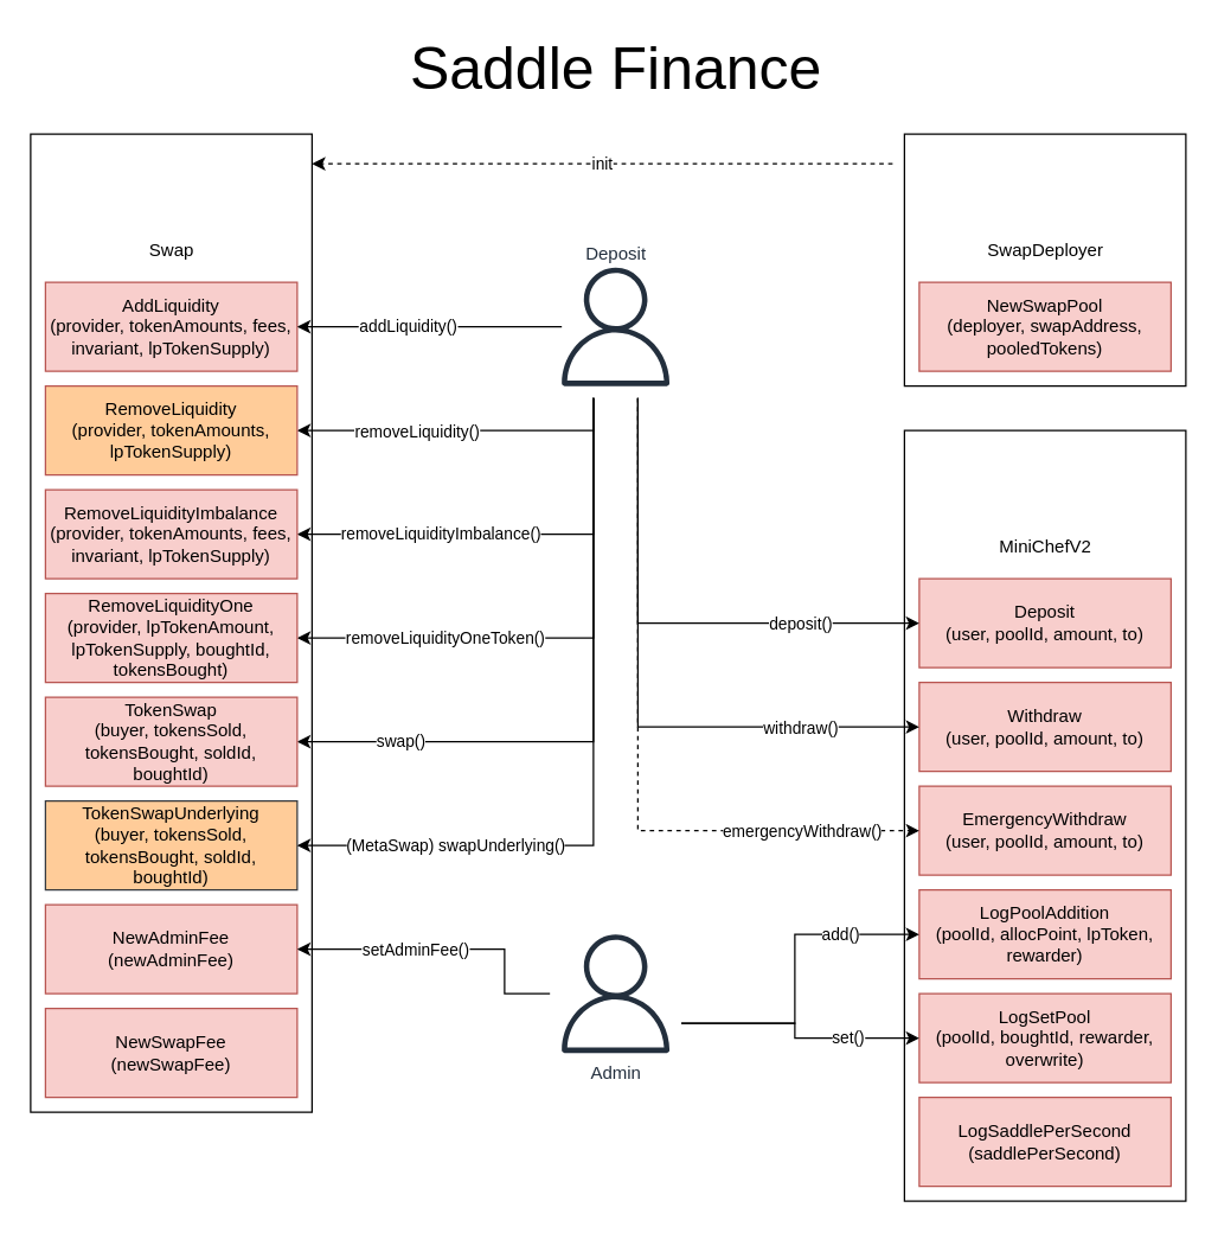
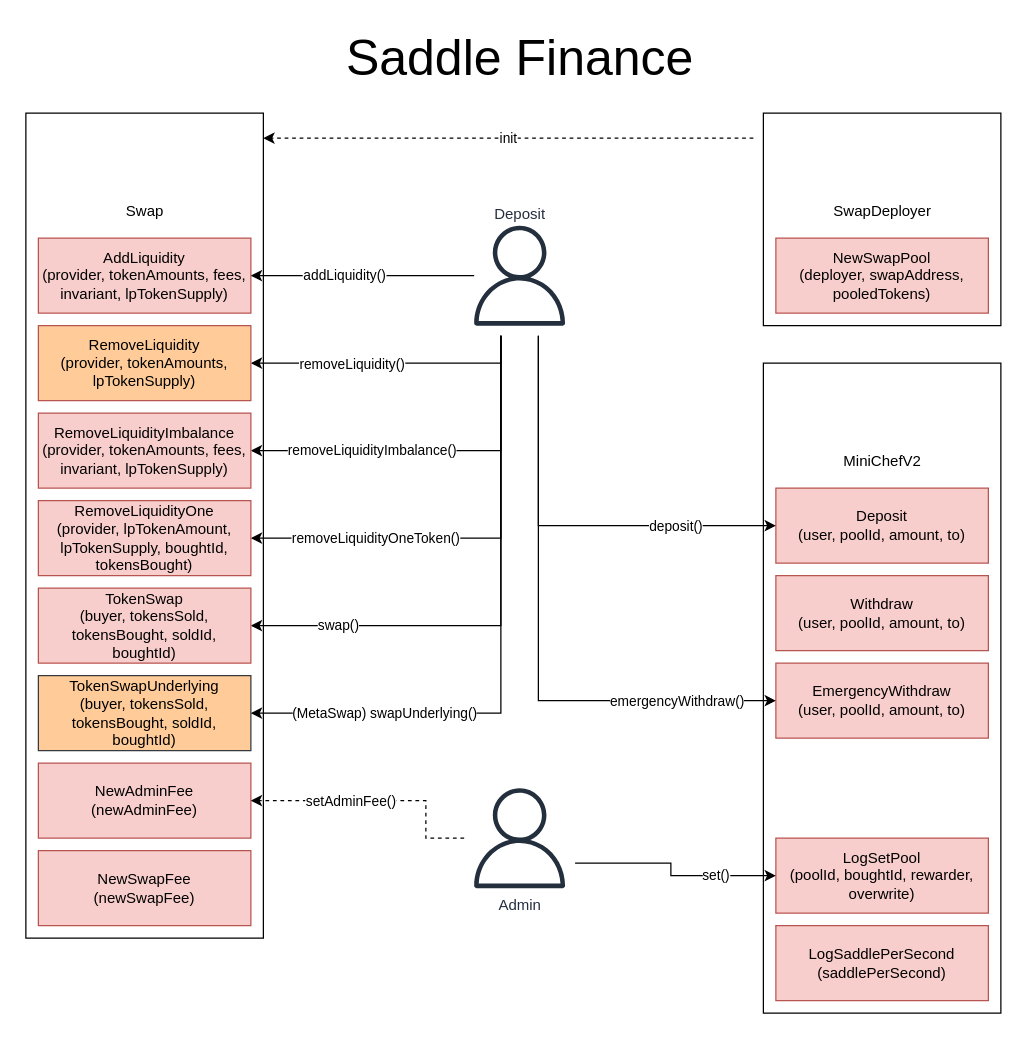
  <mxCell id="0" />
  <mxCell id="1" parent="0" />
  <mxCell id="2" value="" style="rounded=0;whiteSpace=wrap;html=1;" vertex="1" parent="1"><mxGeometry x="610" y="290" width="190" height="520" as="geometry" /></mxCell>
  <mxCell id="3" value="MiniChefV2" style="shape=image;html=1;verticalAlign=top;verticalLabelPosition=bottom;labelBackgroundColor=#ffffff;imageAspect=0;aspect=fixed;image=https://cdn2.iconfinder.com/data/icons/essential-web-4/50/content-form-contract-article-paper-128.png" vertex="1" parent="1"><mxGeometry x="677.5" y="300" width="55" height="55" as="geometry" /></mxCell>
  <mxCell id="4" value="Deposit&lt;br&gt;(user, poolId, amount, to)" style="rounded=0;whiteSpace=wrap;html=1;fillColor=#f8cecc;strokeColor=#b85450;" vertex="1" parent="1"><mxGeometry x="620" y="390" width="170" height="60" as="geometry" /></mxCell>
  <mxCell id="5" value="Withdraw&lt;br&gt;(user, poolId, amount, to)" style="rounded=0;whiteSpace=wrap;html=1;fillColor=#f8cecc;strokeColor=#b85450;" vertex="1" parent="1"><mxGeometry x="620" y="460" width="170" height="60" as="geometry" /></mxCell>
  <mxCell id="6" value="EmergencyWithdraw&lt;br&gt;(user, poolId, amount, to)" style="rounded=0;whiteSpace=wrap;html=1;fillColor=#f8cecc;strokeColor=#b85450;" vertex="1" parent="1"><mxGeometry x="620" y="530" width="170" height="60" as="geometry" /></mxCell>
- <mxCell id="7" value="LogPoolAddition&lt;br&gt;(poolId, allocPoint, lpToken, rewarder)" style="rounded=0;whiteSpace=wrap;html=1;fillColor=#f8cecc;strokeColor=#b85450;" vertex="1" parent="1"><mxGeometry x="620" y="600" width="170" height="60" as="geometry" /></mxCell>
  <mxCell id="8" value="LogSetPool&lt;br&gt;(poolId, boughtId, rewarder, overwrite)" style="rounded=0;whiteSpace=wrap;html=1;fillColor=#f8cecc;strokeColor=#b85450;" vertex="1" parent="1"><mxGeometry x="620" y="670" width="170" height="60" as="geometry" /></mxCell>
  <mxCell id="9" value="LogSaddlePerSecond&lt;br&gt;(saddlePerSecond)" style="rounded=0;whiteSpace=wrap;html=1;fillColor=#f8cecc;strokeColor=#b85450;" vertex="1" parent="1"><mxGeometry x="620" y="740" width="170" height="60" as="geometry" /></mxCell>
  <mxCell id="10" value="init" style="edgeStyle=orthogonalEdgeStyle;rounded=0;orthogonalLoop=1;jettySize=auto;html=1;endArrow=classic;endFill=1;sourcePerimeterSpacing=8;targetPerimeterSpacing=8;dashed=1;" edge="1" parent="1" source="11"><mxGeometry relative="1" as="geometry"><mxPoint x="210" y="110" as="targetPoint" /><Array as="points"><mxPoint x="510" y="110" /><mxPoint x="510" y="110" /></Array></mxGeometry></mxCell>
  <mxCell id="11" value="" style="rounded=0;whiteSpace=wrap;html=1;" parent="1" vertex="1"><mxGeometry x="610" y="90" width="190" height="170" as="geometry" /></mxCell>
  <mxCell id="12" value="SwapDeployer" style="shape=image;html=1;verticalAlign=top;verticalLabelPosition=bottom;labelBackgroundColor=#ffffff;imageAspect=0;aspect=fixed;image=https://cdn2.iconfinder.com/data/icons/essential-web-4/50/content-form-contract-article-paper-128.png" parent="1" vertex="1"><mxGeometry x="677.5" y="100" width="55" height="55" as="geometry" /></mxCell>
  <mxCell id="13" value="NewSwapPool&lt;br&gt;(deployer, swapAddress, pooledTokens)" style="rounded=0;whiteSpace=wrap;html=1;fillColor=#f8cecc;strokeColor=#b85450;" parent="1" vertex="1"><mxGeometry x="620" y="190" width="170" height="60" as="geometry" /></mxCell>
  <mxCell id="14" value="" style="rounded=0;whiteSpace=wrap;html=1;" parent="1" vertex="1"><mxGeometry x="20" y="90" width="190" height="660" as="geometry" /></mxCell>
  <mxCell id="15" value="Swap" style="shape=image;html=1;verticalAlign=top;verticalLabelPosition=bottom;labelBackgroundColor=#ffffff;imageAspect=0;aspect=fixed;image=https://cdn2.iconfinder.com/data/icons/essential-web-4/50/content-form-contract-article-paper-128.png" parent="1" vertex="1"><mxGeometry x="87.5" y="100" width="55" height="55" as="geometry" /></mxCell>
  <mxCell id="16" value="AddLiquidity&lt;br&gt;(provider, tokenAmounts, fees, invariant, lpTokenSupply)" style="rounded=0;whiteSpace=wrap;html=1;fillColor=#f8cecc;strokeColor=#b85450;" parent="1" vertex="1"><mxGeometry x="30" y="190" width="170" height="60" as="geometry" /></mxCell>
  <mxCell id="17" value="NewAdminFee&lt;br&gt;(newAdminFee)" style="rounded=0;whiteSpace=wrap;html=1;fillColor=#f8cecc;strokeColor=#b85450;" parent="1" vertex="1"><mxGeometry x="30" y="610" width="170" height="60" as="geometry" /></mxCell>
  <mxCell id="18" value="addLiquidity()" style="edgeStyle=orthogonalEdgeStyle;rounded=0;orthogonalLoop=1;jettySize=auto;html=1;entryX=1;entryY=0.5;entryDx=0;entryDy=0;" parent="1" source="30" target="16" edge="1"><mxGeometry x="0.166" relative="1" as="geometry"><mxPoint x="-298.666" y="120" as="sourcePoint" /><mxPoint x="-195.03" y="120" as="targetPoint" /><Array as="points"><mxPoint x="290" y="220" /></Array><mxPoint as="offset" /></mxGeometry></mxCell>
  <mxCell id="19" style="edgeStyle=orthogonalEdgeStyle;rounded=0;orthogonalLoop=1;jettySize=auto;html=1;entryX=1;entryY=0.5;entryDx=0;entryDy=0;endArrow=classic;endFill=1;sourcePerimeterSpacing=8;targetPerimeterSpacing=8;" edge="1" parent="1" source="30" target="38"><mxGeometry relative="1" as="geometry"><Array as="points"><mxPoint x="400" y="290" /></Array></mxGeometry></mxCell>
  <mxCell id="20" value="removeLiquidity()" style="edgeLabel;html=1;align=center;verticalAlign=middle;resizable=0;points=[];" vertex="1" connectable="0" parent="19"><mxGeometry x="0.337" relative="1" as="geometry"><mxPoint x="6" as="offset" /></mxGeometry></mxCell>
  <mxCell id="21" value="removeLiquidityImbalance()" style="edgeStyle=orthogonalEdgeStyle;rounded=0;orthogonalLoop=1;jettySize=auto;html=1;entryX=1;entryY=0.5;entryDx=0;entryDy=0;endArrow=classic;endFill=1;sourcePerimeterSpacing=8;targetPerimeterSpacing=8;" edge="1" parent="1" source="30" target="39"><mxGeometry x="0.338" relative="1" as="geometry"><Array as="points"><mxPoint x="400" y="360" /></Array><mxPoint as="offset" /></mxGeometry></mxCell>
  <mxCell id="22" value="removeLiquidityOneToken()" style="edgeStyle=orthogonalEdgeStyle;rounded=0;orthogonalLoop=1;jettySize=auto;html=1;entryX=1;entryY=0.5;entryDx=0;entryDy=0;endArrow=classic;endFill=1;sourcePerimeterSpacing=8;targetPerimeterSpacing=8;" edge="1" parent="1" source="30" target="40"><mxGeometry x="0.448" relative="1" as="geometry"><Array as="points"><mxPoint x="400" y="430" /></Array><mxPoint as="offset" /></mxGeometry></mxCell>
  <mxCell id="23" value="swap()" style="edgeStyle=orthogonalEdgeStyle;rounded=0;orthogonalLoop=1;jettySize=auto;html=1;entryX=1;entryY=0.5;entryDx=0;entryDy=0;endArrow=classic;endFill=1;sourcePerimeterSpacing=8;targetPerimeterSpacing=8;" edge="1" parent="1" source="30" target="41"><mxGeometry x="0.676" relative="1" as="geometry"><Array as="points"><mxPoint x="400" y="500" /></Array><mxPoint as="offset" /></mxGeometry></mxCell>
  <mxCell id="24" style="edgeStyle=orthogonalEdgeStyle;rounded=0;orthogonalLoop=1;jettySize=auto;html=1;entryX=0;entryY=0.5;entryDx=0;entryDy=0;endArrow=classic;endFill=1;sourcePerimeterSpacing=8;targetPerimeterSpacing=8;" edge="1" parent="1" source="30" target="4"><mxGeometry relative="1" as="geometry"><Array as="points"><mxPoint x="430" y="420" /></Array></mxGeometry></mxCell>
  <mxCell id="25" value="deposit()" style="edgeLabel;html=1;align=center;verticalAlign=middle;resizable=0;points=[];" vertex="1" connectable="0" parent="24"><mxGeometry x="0.495" relative="1" as="geometry"><mxPoint x="5" as="offset" /></mxGeometry></mxCell>
- <mxCell id="26" style="edgeStyle=orthogonalEdgeStyle;rounded=0;orthogonalLoop=1;jettySize=auto;html=1;entryX=0;entryY=0.5;entryDx=0;entryDy=0;endArrow=classic;endFill=1;sourcePerimeterSpacing=8;targetPerimeterSpacing=8;" edge="1" parent="1" source="30" target="5"><mxGeometry relative="1" as="geometry"><Array as="points"><mxPoint x="430" y="490" /></Array></mxGeometry></mxCell>
- <mxCell id="27" value="withdraw()" style="edgeLabel;html=1;align=center;verticalAlign=middle;resizable=0;points=[];" vertex="1" connectable="0" parent="26"><mxGeometry x="0.612" y="-2" relative="1" as="geometry"><mxPoint x="-1" y="-2" as="offset" /></mxGeometry></mxCell>
- <mxCell id="28" style="edgeStyle=orthogonalEdgeStyle;rounded=0;orthogonalLoop=1;jettySize=auto;html=1;entryX=0;entryY=0.5;entryDx=0;entryDy=0;endArrow=classic;endFill=1;sourcePerimeterSpacing=8;targetPerimeterSpacing=8;dashed=1;" edge="1" parent="1" source="30" target="6"><mxGeometry relative="1" as="geometry"><Array as="points"><mxPoint x="430" y="560" /></Array></mxGeometry></mxCell>
+ <mxCell id="28" style="edgeStyle=orthogonalEdgeStyle;rounded=0;orthogonalLoop=1;jettySize=auto;html=1;entryX=0;entryY=0.5;entryDx=0;entryDy=0;endArrow=classic;endFill=1;sourcePerimeterSpacing=8;targetPerimeterSpacing=8;" edge="1" parent="1" source="30" target="6"><mxGeometry relative="1" as="geometry"><Array as="points"><mxPoint x="430" y="560" /></Array></mxGeometry></mxCell>
  <mxCell id="29" value="emergencyWithdraw()" style="edgeLabel;html=1;align=center;verticalAlign=middle;resizable=0;points=[];" vertex="1" connectable="0" parent="28"><mxGeometry x="0.666" relative="1" as="geometry"><mxPoint as="offset" /></mxGeometry></mxCell>
  <mxCell id="30" value="Deposit" style="sketch=0;outlineConnect=0;fontColor=#232F3E;gradientColor=none;fillColor=#232F3D;strokeColor=none;dashed=0;verticalLabelPosition=top;verticalAlign=bottom;align=center;html=1;fontSize=12;fontStyle=0;aspect=fixed;pointerEvents=1;shape=mxgraph.aws4.user;labelPosition=center;" parent="1" vertex="1"><mxGeometry x="375" y="180" width="80" height="80" as="geometry" /></mxCell>
  <mxCell id="31" value="Saddle Finance" style="text;html=1;align=center;verticalAlign=middle;resizable=0;points=[];autosize=1;strokeColor=none;fillColor=none;fontSize=40;" parent="1" vertex="1"><mxGeometry x="270" y="20" width="290" height="50" as="geometry" /></mxCell>
- <mxCell id="32" style="edgeStyle=orthogonalEdgeStyle;rounded=0;orthogonalLoop=1;jettySize=auto;html=1;entryX=1;entryY=0.5;entryDx=0;entryDy=0;endArrow=classic;endFill=1;sourcePerimeterSpacing=8;targetPerimeterSpacing=8;" edge="1" parent="1" source="36" target="17"><mxGeometry relative="1" as="geometry"><Array as="points"><mxPoint x="340" y="670" /><mxPoint x="340" y="640" /></Array></mxGeometry></mxCell>
+ <mxCell id="32" style="edgeStyle=orthogonalEdgeStyle;rounded=0;orthogonalLoop=1;jettySize=auto;html=1;entryX=1;entryY=0.5;entryDx=0;entryDy=0;endArrow=classic;endFill=1;sourcePerimeterSpacing=8;targetPerimeterSpacing=8;dashed=1;" edge="1" parent="1" source="36" target="17"><mxGeometry relative="1" as="geometry"><Array as="points"><mxPoint x="340" y="670" /><mxPoint x="340" y="640" /></Array></mxGeometry></mxCell>
  <mxCell id="33" value="setAdminFee()" style="edgeLabel;html=1;align=center;verticalAlign=middle;resizable=0;points=[];" vertex="1" connectable="0" parent="32"><mxGeometry x="0.331" y="-1" relative="1" as="geometry"><mxPoint x="13" y="1" as="offset" /></mxGeometry></mxCell>
- <mxCell id="34" value="add()" style="edgeStyle=orthogonalEdgeStyle;rounded=0;orthogonalLoop=1;jettySize=auto;html=1;endArrow=classic;endFill=1;sourcePerimeterSpacing=8;targetPerimeterSpacing=8;entryX=0;entryY=0.5;entryDx=0;entryDy=0;" edge="1" parent="1" source="36" target="7"><mxGeometry x="0.525" relative="1" as="geometry"><mxPoint x="690" y="610" as="targetPoint" /><Array as="points"><mxPoint x="536" y="690" /><mxPoint x="536" y="630" /></Array><mxPoint as="offset" /></mxGeometry></mxCell>
  <mxCell id="35" value="set()" style="edgeStyle=orthogonalEdgeStyle;rounded=0;orthogonalLoop=1;jettySize=auto;html=1;endArrow=classic;endFill=1;sourcePerimeterSpacing=8;targetPerimeterSpacing=8;" edge="1" parent="1" source="36"><mxGeometry x="0.446" relative="1" as="geometry"><mxPoint x="620" y="700" as="targetPoint" /><Array as="points"><mxPoint x="536" y="690" /><mxPoint x="536" y="700" /></Array><mxPoint as="offset" /></mxGeometry></mxCell>
  <mxCell id="36" value="Admin" style="sketch=0;outlineConnect=0;fontColor=#232F3E;gradientColor=none;fillColor=#232F3D;strokeColor=none;dashed=0;verticalLabelPosition=bottom;verticalAlign=top;align=center;html=1;fontSize=12;fontStyle=0;aspect=fixed;pointerEvents=1;shape=mxgraph.aws4.user;" vertex="1" parent="1"><mxGeometry x="375" y="630" width="80" height="80" as="geometry" /></mxCell>
  <mxCell id="37" value="NewSwapFee&lt;br&gt;(newSwapFee)" style="rounded=0;whiteSpace=wrap;html=1;fillColor=#f8cecc;strokeColor=#b85450;" vertex="1" parent="1"><mxGeometry x="30" y="680" width="170" height="60" as="geometry" /></mxCell>
  <mxCell id="38" value="RemoveLiquidity&lt;br&gt;(provider, tokenAmounts, lpTokenSupply)" style="rounded=0;whiteSpace=wrap;html=1;fillColor=#ffcc99;strokeColor=#b85450;" vertex="1" parent="1"><mxGeometry x="30" y="260" width="170" height="60" as="geometry" /></mxCell>
  <mxCell id="39" value="RemoveLiquidityImbalance&lt;br&gt;(provider, tokenAmounts, fees, invariant, lpTokenSupply)" style="rounded=0;whiteSpace=wrap;html=1;fillColor=#f8cecc;strokeColor=#b85450;" vertex="1" parent="1"><mxGeometry x="30" y="330" width="170" height="60" as="geometry" /></mxCell>
  <mxCell id="40" value="RemoveLiquidityOne&lt;br&gt;(provider, lpTokenAmount, lpTokenSupply, boughtId, tokensBought)" style="rounded=0;whiteSpace=wrap;html=1;fillColor=#f8cecc;strokeColor=#b85450;" vertex="1" parent="1"><mxGeometry x="30" y="400" width="170" height="60" as="geometry" /></mxCell>
  <mxCell id="41" value="TokenSwap&lt;br&gt;(buyer, tokensSold, tokensBought, soldId, boughtId)" style="rounded=0;whiteSpace=wrap;html=1;fillColor=#f8cecc;strokeColor=#b85450;" vertex="1" parent="1"><mxGeometry x="30" y="470" width="170" height="60" as="geometry" /></mxCell>
  <mxCell id="42" value="TokenSwapUnderlying&lt;br&gt;(buyer, tokensSold, tokensBought, soldId, boughtId)" style="rounded=0;whiteSpace=wrap;html=1;fillColor=#ffcc99;strokeColor=#36393d;" vertex="1" parent="1"><mxGeometry x="30" y="540" width="170" height="60" as="geometry" /></mxCell>
  <mxCell id="43" value="(MetaSwap) swapUnderlying()" style="edgeStyle=orthogonalEdgeStyle;rounded=0;orthogonalLoop=1;jettySize=auto;html=1;endArrow=classic;endFill=1;sourcePerimeterSpacing=8;targetPerimeterSpacing=8;" edge="1" parent="1" source="30"><mxGeometry x="0.574" relative="1" as="geometry"><mxPoint x="200" y="570" as="targetPoint" /><Array as="points"><mxPoint x="400" y="570" /></Array><mxPoint as="offset" /></mxGeometry></mxCell>
